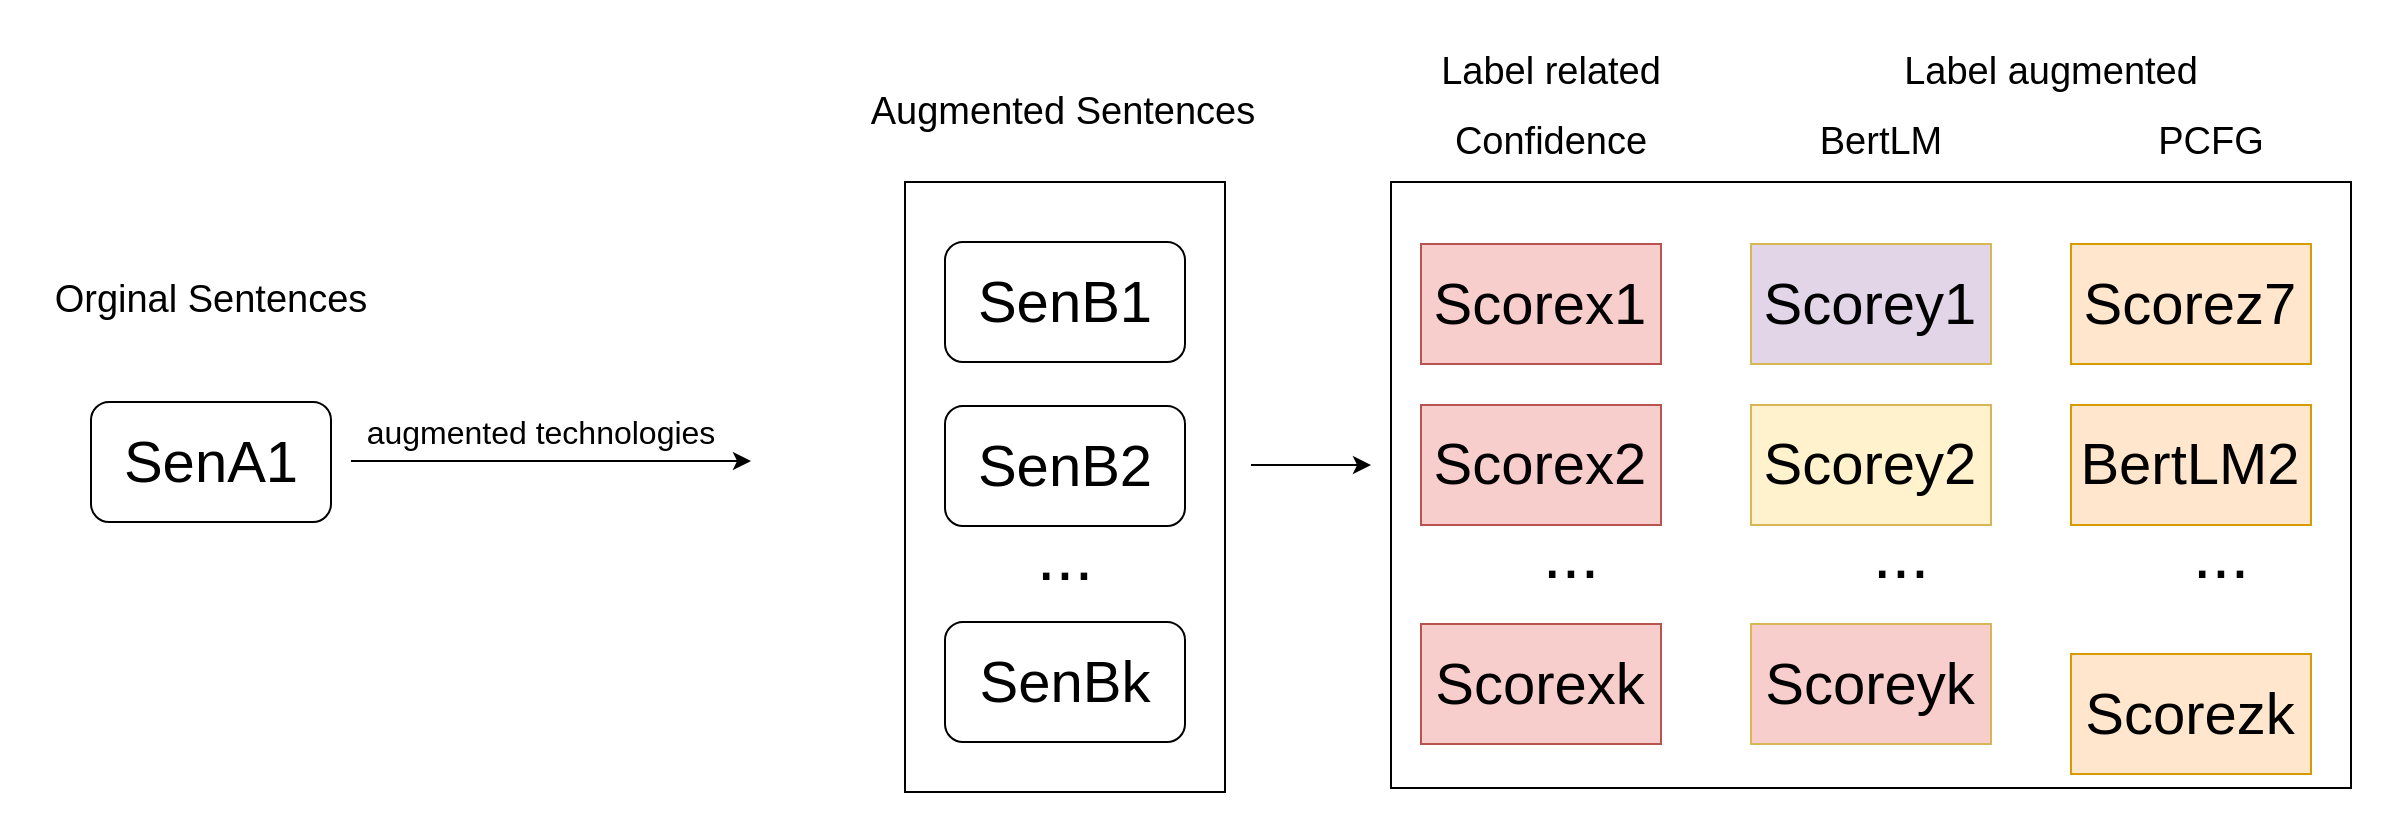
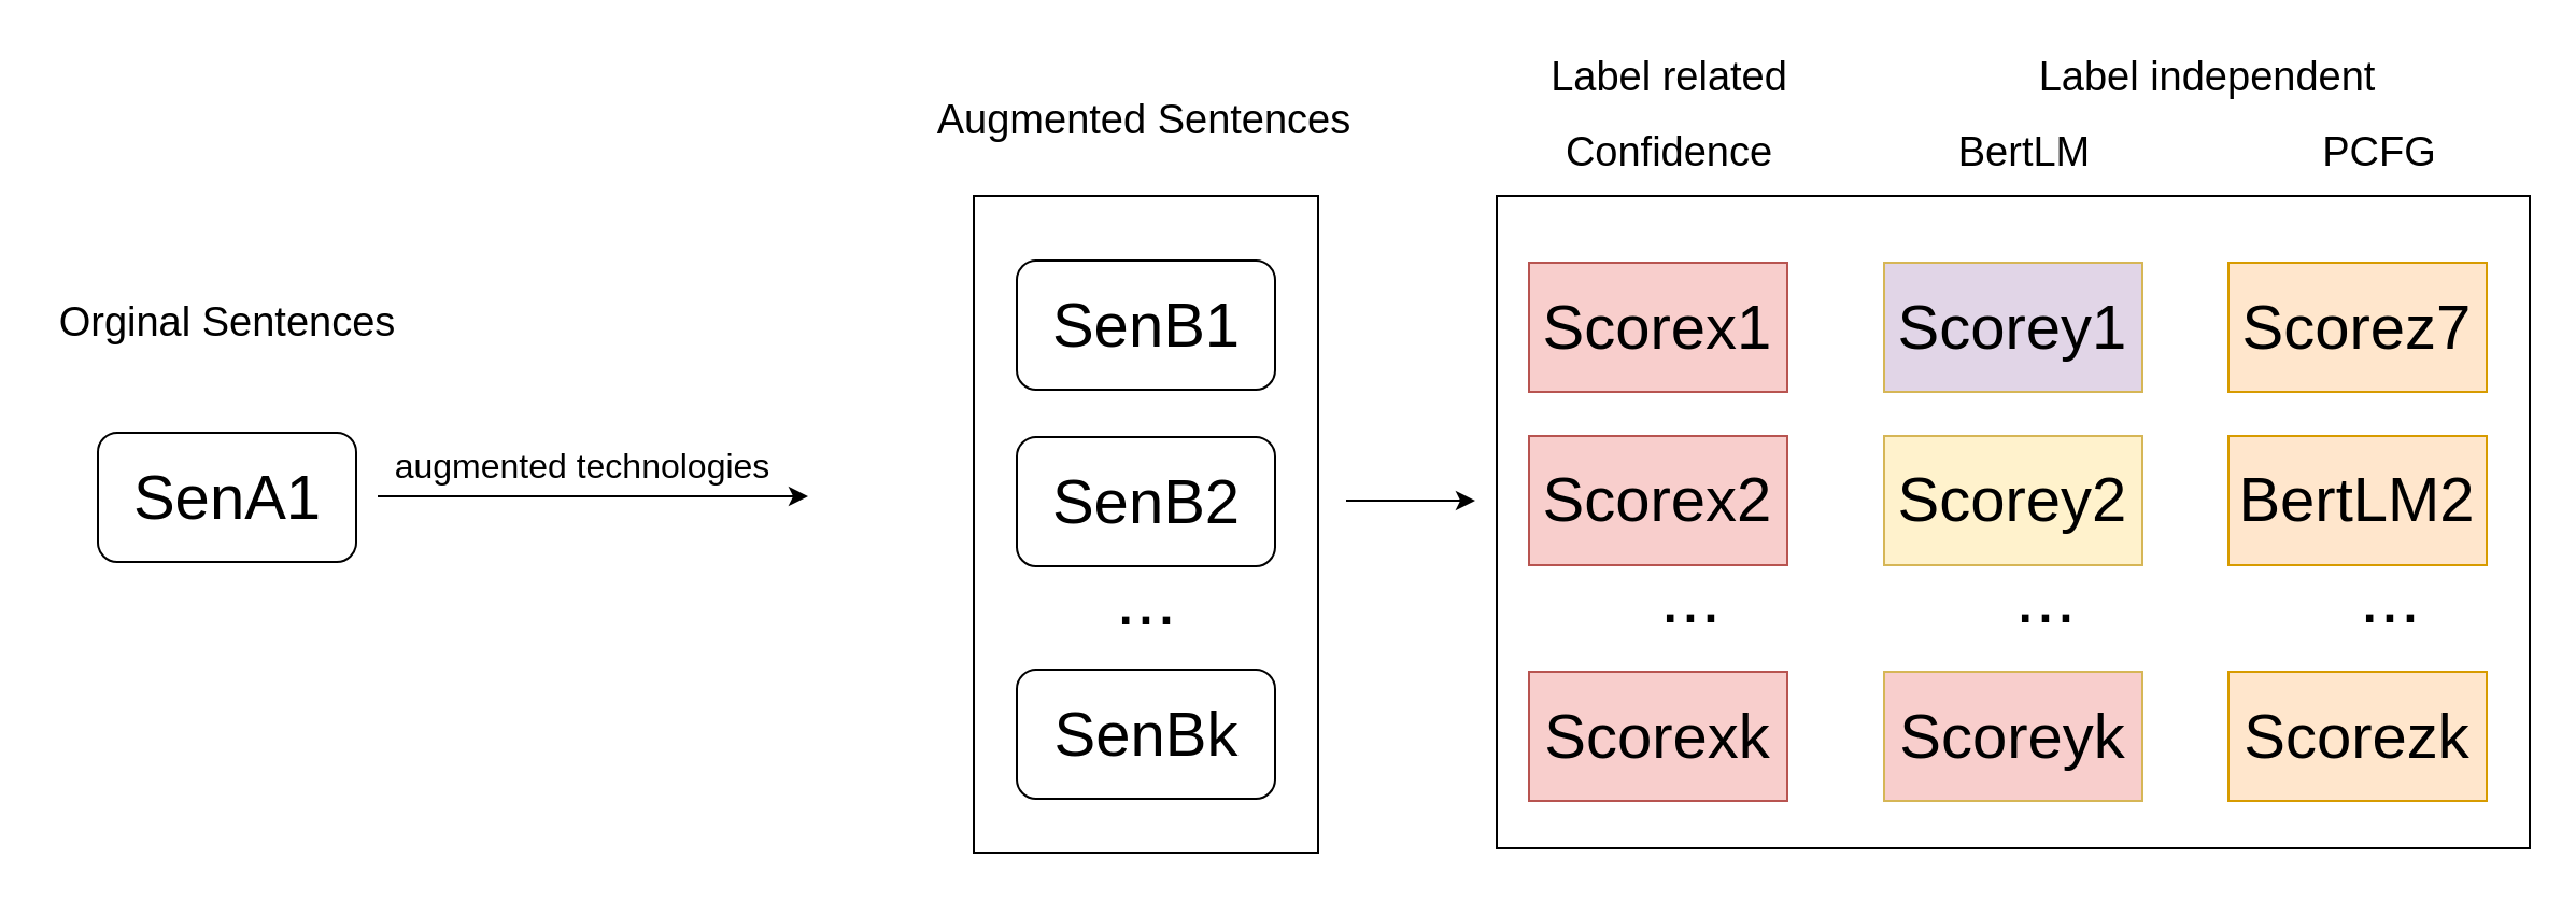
  <mxCell id="0" />
  <mxCell id="1" parent="0" />
  <mxCell id="2" value="" style="rounded=1;whiteSpace=wrap;html=1;" parent="1" vertex="1"><mxGeometry x="45" y="200.5" width="120" height="60" as="geometry" /></mxCell>
  <mxCell id="3" value="" style="edgeStyle=orthogonalEdgeStyle;rounded=0;orthogonalLoop=1;jettySize=auto;html=1;fontSize=29;" parent="1" edge="1"><mxGeometry relative="1" as="geometry"><mxPoint x="175" y="230" as="sourcePoint" /><mxPoint x="375" y="230" as="targetPoint" /></mxGeometry></mxCell>
  <mxCell id="4" value="&lt;font style=&quot;font-size: 29px&quot;&gt;SenA1&lt;/font&gt;" style="text;html=1;resizable=0;autosize=1;align=center;verticalAlign=middle;points=[];rounded=0;fontSize=29;" parent="1" vertex="1"><mxGeometry x="55" y="210.5" width="100" height="40" as="geometry" /></mxCell>
  <mxCell id="5" value="Orginal Sentences" style="text;html=1;align=center;verticalAlign=middle;resizable=0;points=[];autosize=1;fontSize=19;" parent="1" vertex="1"><mxGeometry x="20" y="135" width="170" height="30" as="geometry" /></mxCell>
  <mxCell id="6" value="Augmented Sentences" style="text;html=1;align=center;verticalAlign=middle;resizable=0;points=[];autosize=1;fontSize=19;" parent="1" vertex="1"><mxGeometry x="426" y="40.5" width="210" height="30" as="geometry" /></mxCell>
  <mxCell id="7" value="augmented technologies" style="text;html=1;align=center;verticalAlign=middle;resizable=0;points=[];autosize=1;fontSize=16;" parent="1" vertex="1"><mxGeometry x="175" y="205.5" width="190" height="20" as="geometry" /></mxCell>
  <mxCell id="8" value="" style="rounded=0;whiteSpace=wrap;html=1;sketch=0;" parent="1" vertex="1"><mxGeometry x="452" y="90.5" width="160" height="305" as="geometry" /></mxCell>
  <mxCell id="9" value="" style="rounded=1;whiteSpace=wrap;html=1;" parent="1" vertex="1"><mxGeometry x="472" y="202.5" width="120" height="60" as="geometry" /></mxCell>
  <mxCell id="10" value="&lt;font style=&quot;font-size: 29px&quot;&gt;SenB2&lt;/font&gt;" style="text;html=1;resizable=0;autosize=1;align=center;verticalAlign=middle;points=[];fillColor=none;strokeColor=none;rounded=0;fontSize=29;" parent="1" vertex="1"><mxGeometry x="482" y="212.5" width="100" height="40" as="geometry" /></mxCell>
  <mxCell id="11" value="" style="rounded=1;whiteSpace=wrap;html=1;" parent="1" vertex="1"><mxGeometry x="472" y="120.5" width="120" height="60" as="geometry" /></mxCell>
  <mxCell id="12" value="&lt;font style=&quot;font-size: 29px&quot;&gt;SenB1&lt;/font&gt;" style="text;html=1;resizable=0;autosize=1;align=center;verticalAlign=middle;points=[];fillColor=none;strokeColor=none;rounded=0;fontSize=29;" parent="1" vertex="1"><mxGeometry x="482" y="130.5" width="100" height="40" as="geometry" /></mxCell>
  <mxCell id="13" value="" style="rounded=1;whiteSpace=wrap;html=1;" parent="1" vertex="1"><mxGeometry x="472" y="310.5" width="120" height="60" as="geometry" /></mxCell>
  <mxCell id="14" value="&lt;font style=&quot;font-size: 29px&quot;&gt;SenBk&lt;/font&gt;" style="text;html=1;resizable=0;autosize=1;align=center;verticalAlign=middle;points=[];fillColor=none;strokeColor=none;rounded=0;fontSize=29;" parent="1" vertex="1"><mxGeometry x="482" y="320.5" width="100" height="40" as="geometry" /></mxCell>
  <mxCell id="15" value="..." style="text;html=1;align=center;verticalAlign=middle;resizable=0;points=[];autosize=1;fontSize=34;" parent="1" vertex="1"><mxGeometry x="512" y="252.5" width="40" height="50" as="geometry" /></mxCell>
  <mxCell id="16" value="" style="rounded=0;whiteSpace=wrap;html=1;sketch=0;" parent="1" vertex="1"><mxGeometry x="695" y="90.5" width="480" height="303" as="geometry" /></mxCell>
  <mxCell id="17" value="Label&amp;nbsp;&lt;span&gt;related&lt;/span&gt;" style="text;html=1;align=center;verticalAlign=middle;resizable=0;points=[];autosize=1;fontSize=19;" parent="1" vertex="1"><mxGeometry x="710" y="20.5" width="130" height="30" as="geometry" /></mxCell>
- <mxCell id="18" value="Label&amp;nbsp;augmented" style="text;html=1;align=center;verticalAlign=middle;resizable=0;points=[];autosize=1;fontSize=19;" parent="1" vertex="1"><mxGeometry x="940" y="20.5" width="170" height="30" as="geometry" /></mxCell>
+ <mxCell id="18" value="Label&amp;nbsp;independent" style="text;html=1;align=center;verticalAlign=middle;resizable=0;points=[];autosize=1;fontSize=19;" parent="1" vertex="1"><mxGeometry x="940" y="20.5" width="170" height="30" as="geometry" /></mxCell>
  <mxCell id="19" value="Confidence" style="text;html=1;align=center;verticalAlign=middle;resizable=0;points=[];autosize=1;fontSize=19;" parent="1" vertex="1"><mxGeometry x="720" y="55.5" width="110" height="30" as="geometry" /></mxCell>
  <mxCell id="20" value="BertLM" style="text;html=1;align=center;verticalAlign=middle;resizable=0;points=[];autosize=1;fontSize=19;" parent="1" vertex="1"><mxGeometry x="900" y="55.5" width="80" height="30" as="geometry" /></mxCell>
  <mxCell id="21" value="PCFG" style="text;html=1;align=center;verticalAlign=middle;resizable=0;points=[];autosize=1;fontSize=19;" parent="1" vertex="1"><mxGeometry x="1070" y="55.5" width="70" height="30" as="geometry" /></mxCell>
  <mxCell id="22" value="&lt;font style=&quot;font-size: 29px&quot;&gt;Scorex1&lt;/font&gt;" style="rounded=0;whiteSpace=wrap;html=1;sketch=0;fillColor=#f8cecc;strokeColor=#b85450;" parent="1" vertex="1"><mxGeometry x="710" y="121.5" width="120" height="60" as="geometry" /></mxCell>
  <mxCell id="23" value="&lt;font style=&quot;font-size: 29px&quot;&gt;Scorex2&lt;/font&gt;" style="rounded=0;whiteSpace=wrap;html=1;sketch=0;fillColor=#f8cecc;strokeColor=#b85450;" parent="1" vertex="1"><mxGeometry x="710" y="202" width="120" height="60" as="geometry" /></mxCell>
  <mxCell id="24" value="&lt;font style=&quot;font-size: 29px&quot;&gt;Scorexk&lt;/font&gt;" style="rounded=0;whiteSpace=wrap;html=1;sketch=0;fillColor=#f8cecc;strokeColor=#b85450;" parent="1" vertex="1"><mxGeometry x="710" y="311.5" width="120" height="60" as="geometry" /></mxCell>
  <mxCell id="25" value="..." style="text;html=1;align=center;verticalAlign=middle;resizable=0;points=[];autosize=1;fontSize=34;" parent="1" vertex="1"><mxGeometry x="765" y="252" width="40" height="50" as="geometry" /></mxCell>
  <mxCell id="26" value="&lt;font style=&quot;font-size: 29px&quot;&gt;Scorey1&lt;/font&gt;" style="rounded=0;whiteSpace=wrap;html=1;sketch=0;fillColor=#e1d5e7;strokeColor=#d6b656;" parent="1" vertex="1"><mxGeometry x="875" y="121.5" width="120" height="60" as="geometry" /></mxCell>
  <mxCell id="27" value="&lt;font style=&quot;font-size: 29px&quot;&gt;Scorey2&lt;/font&gt;" style="rounded=0;whiteSpace=wrap;html=1;sketch=0;fillColor=#fff2cc;strokeColor=#d6b656;" parent="1" vertex="1"><mxGeometry x="875" y="202" width="120" height="60" as="geometry" /></mxCell>
  <mxCell id="28" value="&lt;font style=&quot;font-size: 29px&quot;&gt;Scoreyk&lt;/font&gt;" style="rounded=0;whiteSpace=wrap;html=1;sketch=0;fillColor=#f8cecc;strokeColor=#d6b656;" parent="1" vertex="1"><mxGeometry x="875" y="311.5" width="120" height="60" as="geometry" /></mxCell>
  <mxCell id="29" value="..." style="text;html=1;align=center;verticalAlign=middle;resizable=0;points=[];autosize=1;fontSize=34;" parent="1" vertex="1"><mxGeometry x="930" y="252" width="40" height="50" as="geometry" /></mxCell>
  <mxCell id="30" value="&lt;font style=&quot;font-size: 29px&quot;&gt;Scorez7&lt;/font&gt;" style="rounded=0;whiteSpace=wrap;html=1;sketch=0;fillColor=#ffe6cc;strokeColor=#d79b00;" parent="1" vertex="1"><mxGeometry x="1035" y="121.5" width="120" height="60" as="geometry" /></mxCell>
  <mxCell id="31" value="&lt;font style=&quot;font-size: 29px&quot;&gt;BertLM2&lt;/font&gt;" style="rounded=0;whiteSpace=wrap;html=1;sketch=0;fillColor=#ffe6cc;strokeColor=#d79b00;" parent="1" vertex="1"><mxGeometry x="1035" y="202" width="120" height="60" as="geometry" /></mxCell>
- <mxCell id="32" value="&lt;font style=&quot;font-size: 29px&quot;&gt;Scorezk&lt;/font&gt;" style="rounded=0;whiteSpace=wrap;html=1;sketch=0;fillColor=#ffe6cc;strokeColor=#d79b00;" parent="1" vertex="1"><mxGeometry x="1035" y="326.5" width="120" height="60" as="geometry" /></mxCell>
+ <mxCell id="32" value="&lt;font style=&quot;font-size: 29px&quot;&gt;Scorezk&lt;/font&gt;" style="rounded=0;whiteSpace=wrap;html=1;sketch=0;fillColor=#ffe6cc;strokeColor=#d79b00;" parent="1" vertex="1"><mxGeometry x="1035" y="311.5" width="120" height="60" as="geometry" /></mxCell>
  <mxCell id="33" value="..." style="text;html=1;align=center;verticalAlign=middle;resizable=0;points=[];autosize=1;fontSize=34;" parent="1" vertex="1"><mxGeometry x="1090" y="252" width="40" height="50" as="geometry" /></mxCell>
  <mxCell id="34" value="" style="endArrow=classic;html=1;" parent="1" edge="1"><mxGeometry width="50" height="50" relative="1" as="geometry"><mxPoint x="625" y="232" as="sourcePoint" /><mxPoint x="685" y="232" as="targetPoint" /></mxGeometry></mxCell>
